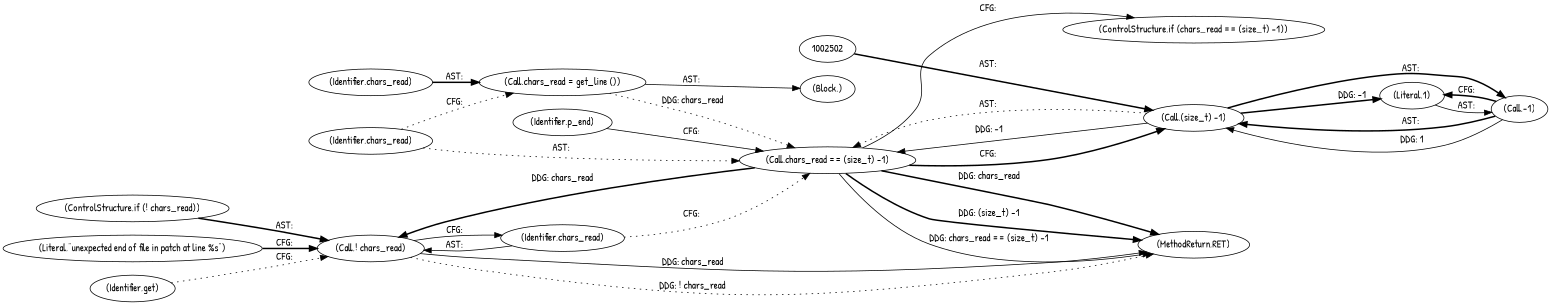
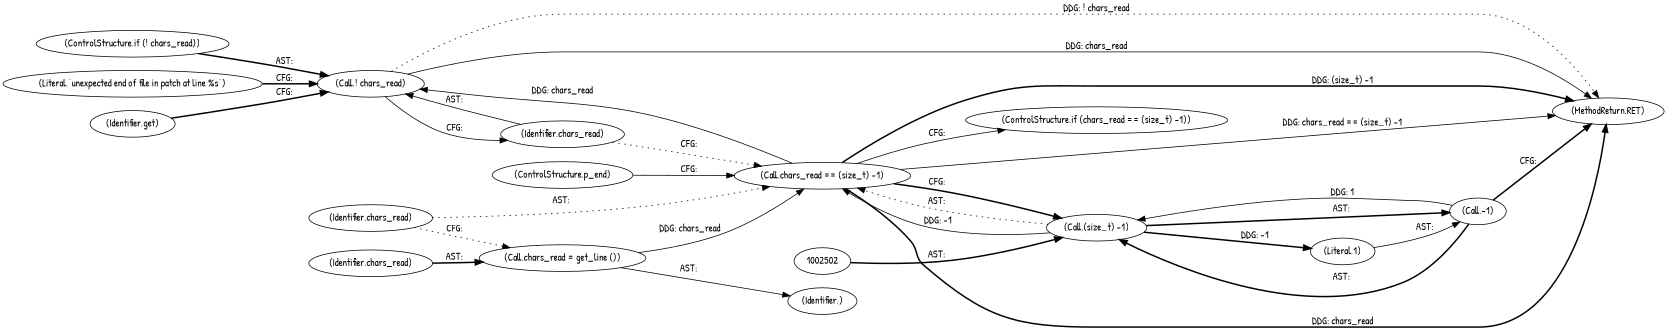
  digraph {
    fontname="Patrick Hand"
    rankdir=LR
    node [fontname="Patrick Hand"]
    edge [fontname="Patrick Hand" style=solid]
    n1 [label="(Call,! chars_read)"]
    n2 [label="(Identifier,chars_read)"]
    n3 [label="(MethodReturn,RET)"]
    n4 [label="(ControlStructure,if (! chars_read))"]
    n5 [label="(Call,chars_read == (size_t) -1)"]
    n6 [label="(Call,(size_t) -1)"]
    n7 [label="(ControlStructure,if (chars_read == (size_t) -1))"]
    n8 [label="(Call,-1)"]
    n9 [label="(Literal,1)"]
    n10 [label="(Call,chars_read = get_line ())"]
-   n11 [label="(Block,)"]
+   n11 [label="(Identifier,)"]
    n12 [label="(Literal,\"unexpected end of file in patch at line %s\")"]
    n13 [label="(Identifier,chars_read)"]
-   n14 [label="(Identifier,p_end)"]
+   n14 [label="(ControlStructure,p_end)"]
    n15 [label="(Identifier,chars_read)"]
    n16 [label="(Identifier,get)"]
    1002502
    n1 -> n2 [label="CFG: "]
    n1 -> n3 [label="DDG: chars_read"]
    n1 -> n3 [label="DDG: ! chars_read" style=dotted]
    n2 -> n1 [label="AST: "]
    n2 -> n5 [label="CFG: " style=dotted]
    n4 -> n1 [label="AST: " style=bold]
-   n5 -> n1 [label="DDG: chars_read" style=bold]
+   n5 -> n1 [label="DDG: chars_read"]
    n5 -> n3 [label="DDG: chars_read == (size_t) -1"]
    n5 -> n3 [label="DDG: chars_read" style=bold]
    n5 -> n3 [label="DDG: (size_t) -1" style=bold]
    n5 -> n6 [label="CFG: " style=bold]
    n5 -> n7 [label="CFG: "]
    n6 -> n5 [label="AST: " style=dotted]
    n6 -> n5 [label="DDG: -1"]
    n6 -> n8 [label="AST: " style=bold]
    n6 -> n9 [label="DDG: -1" style=bold]
    n8 -> n6 [label="AST: " style=bold]
    n8 -> n6 [label="DDG: 1"]
-   n8 -> n9 [label="CFG: " style=bold]
+   n8 -> n3 [label="CFG: " style=bold]
    n9 -> n8 [label="AST: "]
-   n10 -> n5 [label="DDG: chars_read" style=dotted]
+   n10 -> n5 [label="DDG: chars_read"]
    n10 -> n11 [label="AST: "]
    n12 -> n1 [label="CFG: " style=bold]
    n13 -> n10 [label="AST: " style=bold]
    n14 -> n5 [label="CFG: "]
    n15 -> n5 [label="AST: " style=dotted]
    n15 -> n10 [label="CFG: " style=dotted]
-   n16 -> n1 [label="CFG: " style=dotted]
+   n16 -> n1 [label="CFG: " style=bold]
    1002502 -> n6 [label="AST: " style=bold]
  }
